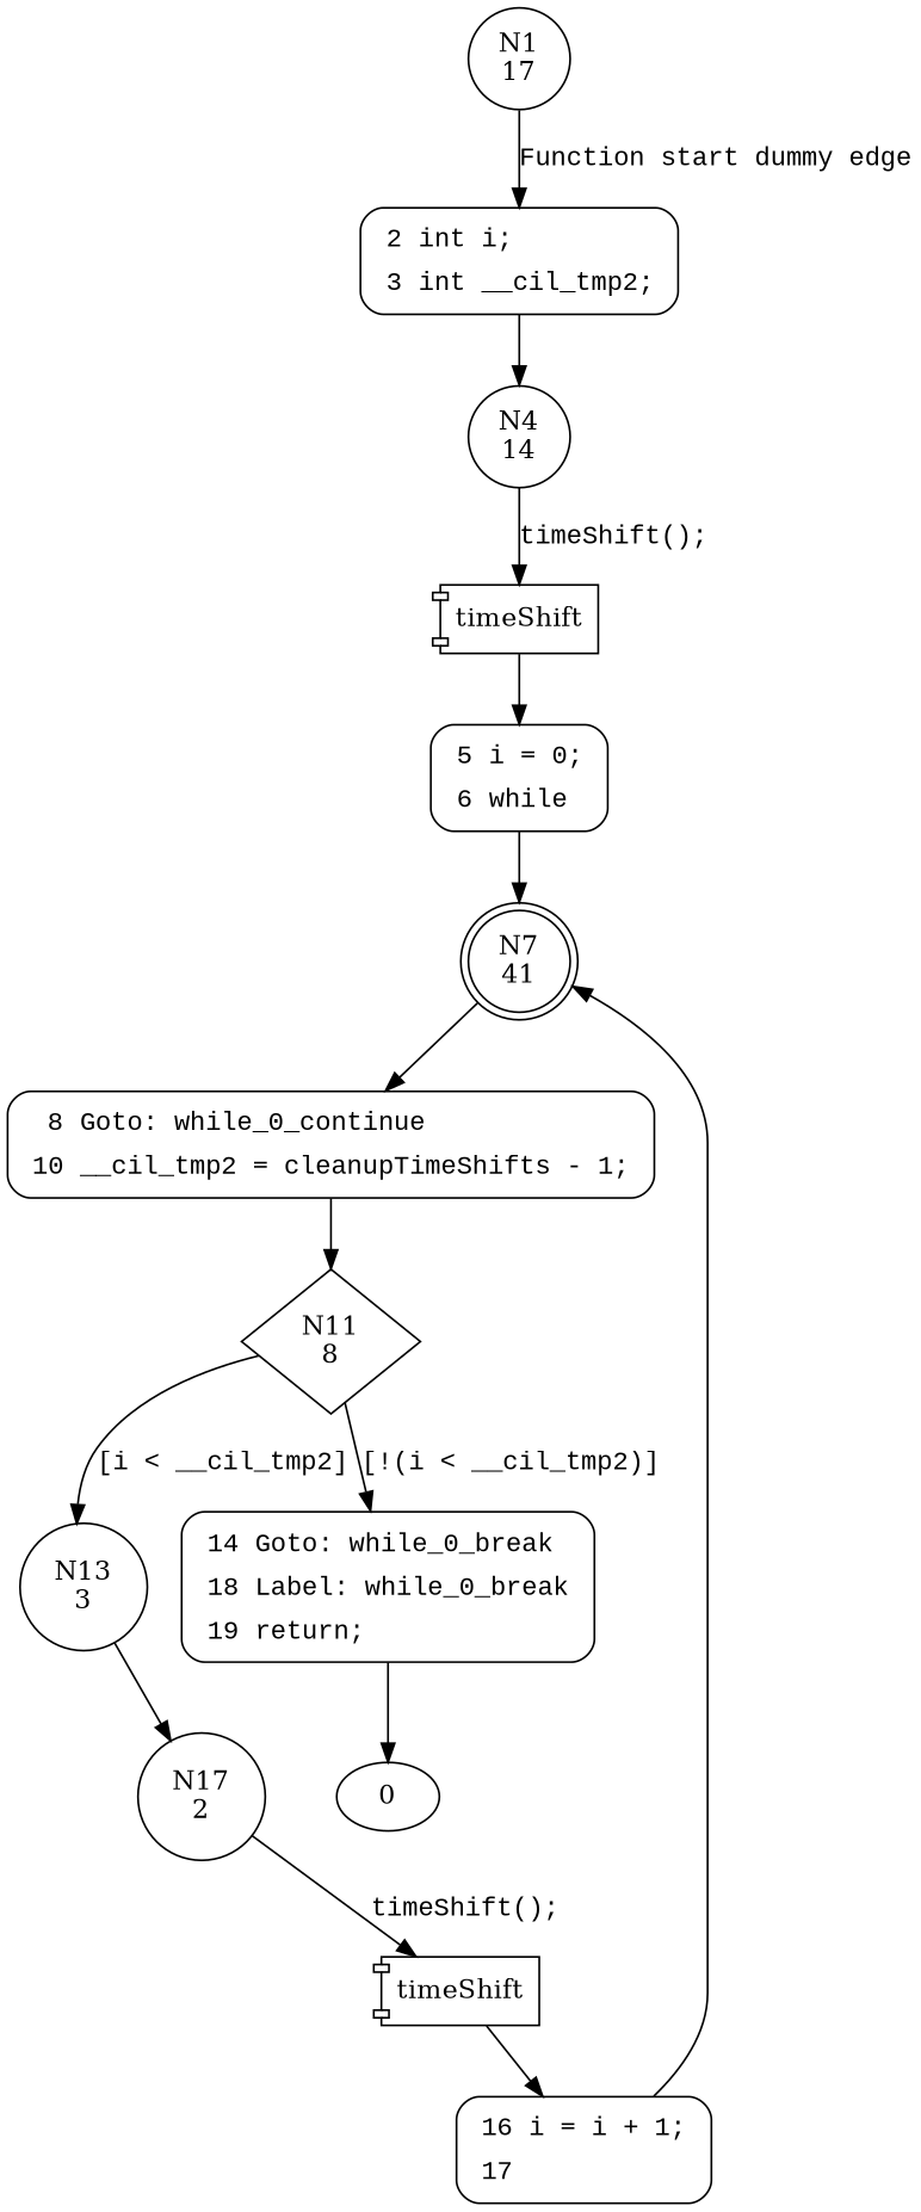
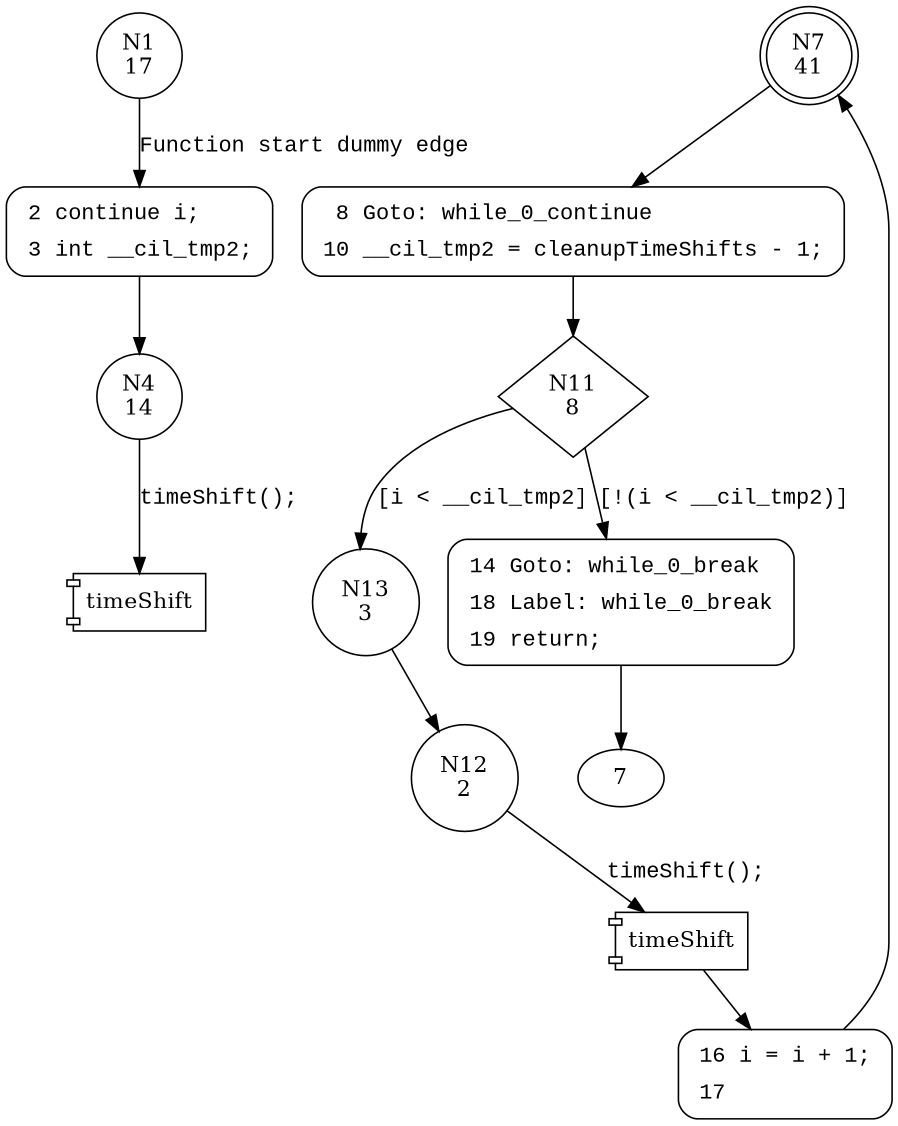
  digraph {
    node [shape=Mrecord]
    edge [fontname="Courier New"]
    n1 [label="N1\n17" shape=circle]
-   n2 [fillcolor=white fontname="Courier New" label=<<table border="0" cellborder="0" cellpadding="3" bgcolor="white"><tr><td align="right">2</td><td align="left">int i;</td></tr><tr><td align="right">3</td><td align="left">int __cil_tmp2;</td></tr></table>> penwidth=1 style="filled,bold"]
+   n2 [fillcolor=white fontname="Courier New" label=<<table border="0" cellborder="0" cellpadding="3" bgcolor="white"><tr><td align="right">2</td><td align="left">continue i;</td></tr><tr><td align="right">3</td><td align="left">int __cil_tmp2;</td></tr></table>> penwidth=1 style="filled,bold"]
    n3 [label="N4\n14" shape=circle]
    n4 [label=timeShift shape=component]
-   n5 [fillcolor=white fontname="Courier New" label=<<table border="0" cellborder="0" cellpadding="3" bgcolor="white"><tr><td align="right">5</td><td align="left">i = 0;</td></tr><tr><td align="right">6</td><td align="left">while</td></tr></table>> penwidth=1 style="filled,bold"]
    n6 [label="N7\n41" shape=doublecircle]
    n7 [fillcolor=white fontname="Courier New" label=<<table border="0" cellborder="0" cellpadding="3" bgcolor="white"><tr><td align="right">8</td><td align="left">Goto: while_0_continue</td></tr><tr><td align="right">10</td><td align="left">__cil_tmp2 = cleanupTimeShifts - 1;</td></tr></table>> penwidth=1 style="filled,bold"]
    n8 [label="N11\n8" shape=diamond]
    n9 [label="N13\n3" shape=circle]
    n10 [fillcolor=white fontname="Courier New" label=<<table border="0" cellborder="0" cellpadding="3" bgcolor="white"><tr><td align="right">14</td><td align="left">Goto: while_0_break</td></tr><tr><td align="right">18</td><td align="left">Label: while_0_break</td></tr><tr><td align="right">19</td><td align="left">return;</td></tr></table>> penwidth=1 style="filled,bold"]
-   n11 [label="N17\n2" shape=circle]
-   0 [shape=""]
+   n11 [label="N12\n2" shape=circle]
+   0 [label=7 shape=""]
    n13 [label=timeShift shape=component]
    n14 [fillcolor=white fontname="Courier New" label=<<table border="0" cellborder="0" cellpadding="3" bgcolor="white"><tr><td align="right">16</td><td align="left">i = i + 1;</td></tr><tr><td align="right">17</td><td align="left"></td></tr></table>> penwidth=1 style="filled,bold"]
    n1 -> n2 [label="Function start dummy edge"]
    n2 -> n3 [fontname=""]
    n3 -> n4 [label="timeShift();"]
-   n4 -> n5
-   n5 -> n6 [fontname=""]
    n6 -> n7
    n7 -> n8 [fontname=""]
    n8 -> n9 [label="[i < __cil_tmp2]"]
    n8 -> n10 [label="[!(i < __cil_tmp2)]"]
    n9 -> n11
    n10 -> 0 [fontname=""]
    n11 -> n13 [label="timeShift();"]
    n13 -> n14
    n14 -> n6 [fontname=""]
  }
